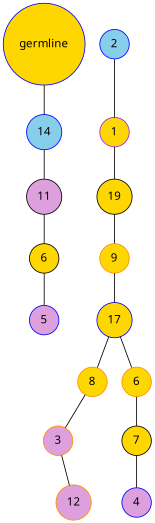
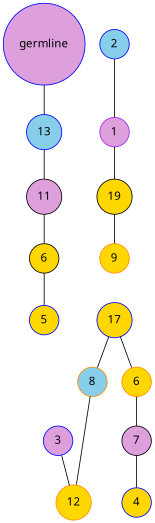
  graph {
    fontname="Noto Sans"
    rankdir=UD
    splines=line
    node [color=blue fillcolor=gold fontname="Noto Sans" shape=circle style=filled]
    edge [fontname="Noto Sans"]
-   n1 [label=germline]
-   n2 [fillcolor=skyblue label=14]
+   n1 [fillcolor=plum label=germline]
+   n2 [fillcolor=skyblue label=13]
    n3 [color=black fillcolor=plum label=11]
    n4 [color=black label=6]
-   n5 [fillcolor=plum label=5]
+   n5 [label=5]
    n6 [fillcolor=skyblue label=2]
-   n7 [color=purple label=1]
+   n7 [color=purple fillcolor=plum label=1]
    n8 [color=black label=19]
    n9 [color=darkorange label=9]
    n10 [label=17]
-   n11 [color=darkorange label=8]
+   n11 [color=darkorange fillcolor=skyblue label=8]
    n12 [color=darkorange label=6]
-   n13 [color=darkorange fillcolor=plum label=3]
-   n14 [color=black label=7]
-   n15 [color=darkorange fillcolor=plum label=12]
-   n16 [fillcolor=plum label=4]
+   n13 [fillcolor=plum label=3]
+   n14 [color=black fillcolor=plum label=7]
+   n15 [color=darkorange label=12]
+   n16 [label=4]
    n1 -- n2
    n2 -- n3
    n3 -- n4
    n4 -- n5
    n6 -- n7
    n7 -- n8
    n8 -- n9
-   n9 -- n10
    n10 -- n11
    n10 -- n12
-   n11 -- n13
+   n11 -- n15
    n12 -- n14
    n13 -- n15
    n14 -- n16
  }
